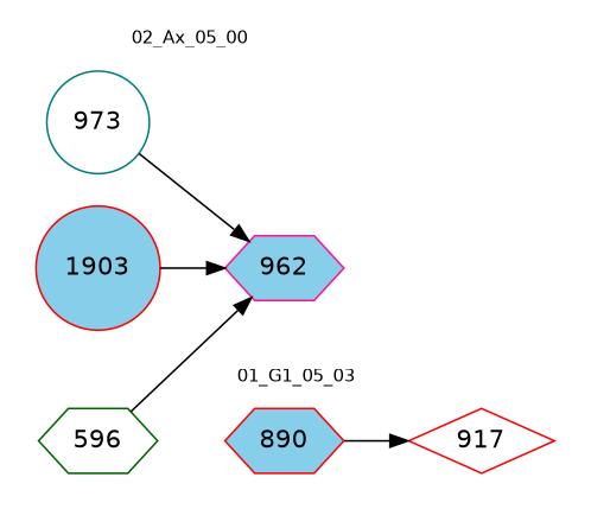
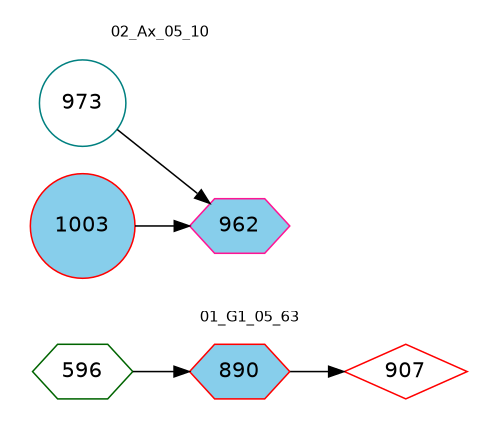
  digraph {
    fontname="DejaVu Sans"
    rankdir=LR
    node [color=red fillcolor=white fontname="DejaVu Sans" shape=hexagon style=filled]
    edge [color=black fontname="DejaVu Sans"]
    n1 [color=teal label=973 shape=circle]
    n2 [color=deeppink fillcolor=skyblue label=962]
-   n3 [fillcolor=skyblue label=1903 shape=circle]
+   n3 [fillcolor=skyblue label=1003 shape=circle]
    n4 [color=darkgreen label=596]
    n5 [fillcolor=skyblue label=890]
-   n6 [label=917 shape=diamond]
+   n6 [label=907 shape=diamond]
    subgraph cluster_1 {
      color=white
      fontsize=10
-     label="02_Ax_05_00"
+     label="02_Ax_05_10"
      n1
      n2
      n3
    }
    subgraph cluster_2 {
      color=white
      fontsize=10
-     label="01_G1_05_03"
+     label="01_G1_05_63"
      n4
      n5
      n6
    }
    n1 -> n2
    n3 -> n2
-   n4 -> n2
+   n4 -> n5
    n5 -> n6
  }
